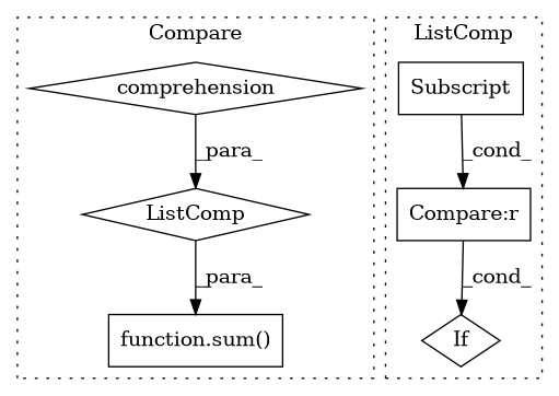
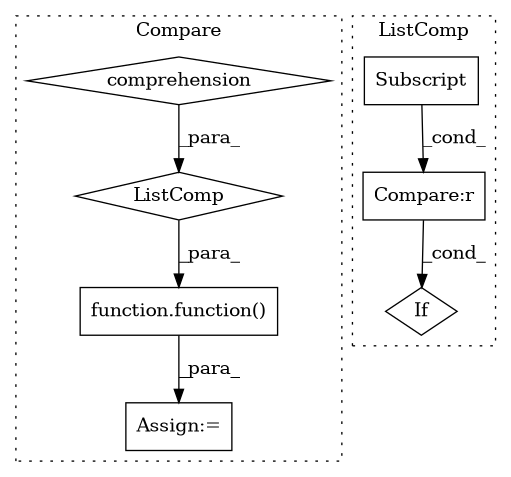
  digraph {
    node [l=3 shape=box]
-   n1 [a=75 l="4,1" label="function.sum()" s="11740,11751"]
+   n1 [a=75 l="4,1" label="function.function()" s="11740,11751"]
+   n2 [a=68 label="Assign:=" s=11737]
    n3 [a=45 label=comprehension s=11699 shape=diamond]
    n4 [a=106 l=65 label=ListComp s=11656 shape=diamond]
    n5 [a=63 l="10,0" label=Subscript s="11710,0"]
    n6 [a=40 l=26 label="Compare:r" s=11710]
    n7 [a=96 label=If s=11707 shape=diamond]
    subgraph cluster_1 {
      label=Compare
      style=dotted
      n1
+     n2
      n3
      n4
    }
    subgraph cluster_2 {
      label=ListComp
      style=dotted
      n5
      n6
      n7
    }
+   n1 -> n2 [label=_para_]
    n3 -> n4 [label=_para_]
    n4 -> n1 [label=_para_]
    n5 -> n6 [label=_cond_]
    n6 -> n7 [label=_cond_]
  }
